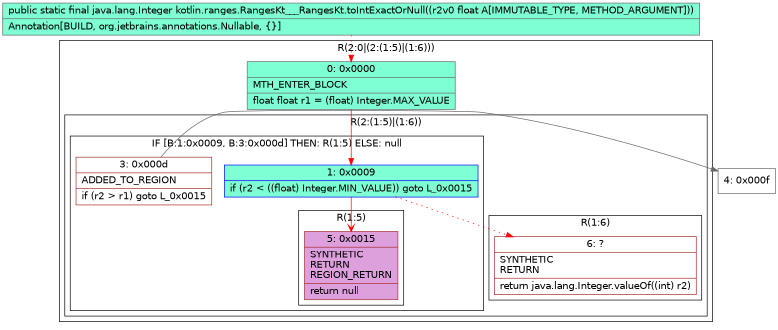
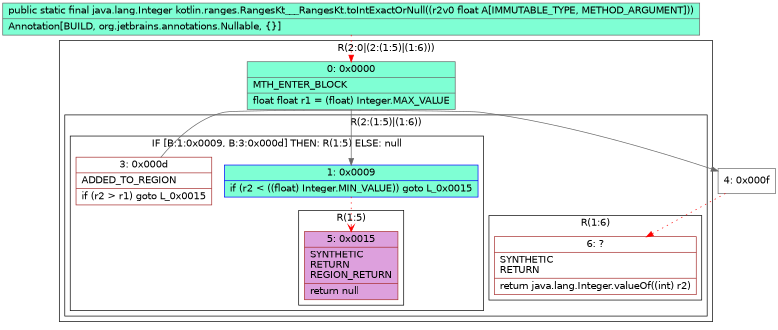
  digraph {
    fontname="DejaVu Sans"
    node [color=brown fillcolor=aquamarine fontname="DejaVu Sans" shape=record style=filled]
    edge [arrowhead=normal color=red fontname="DejaVu Sans" style=dotted]
    n1 [fillcolor=plum label="{5\:\ 0x0015|SYNTHETIC\lRETURN\lREGION_RETURN\l|return null\l}"]
    n2 [color=blue label="{1\:\ 0x0009|if (r2 \< ((float) Integer.MIN_VALUE)) goto L_0x0015\l}"]
    n3 [fillcolor=white label="{3\:\ 0x000d|ADDED_TO_REGION\l|if (r2 \> r1) goto L_0x0015\l}"]
    n4 [fillcolor=white label="{6\:\ ?|SYNTHETIC\lRETURN\l|return java.lang.Integer.valueOf((int) r2)\l}"]
    n5 [color=gray40 label="{0\:\ 0x0000|MTH_ENTER_BLOCK\l|float float r1 = (float) Integer.MAX_VALUE\l}"]
    n6 [color=gray40 fillcolor=white label="{4\:\ 0x000f}"]
    n7 [color=gray40 label="{public static final java.lang.Integer kotlin.ranges.RangesKt___RangesKt.toIntExactOrNull((r2v0 float A[IMMUTABLE_TYPE, METHOD_ARGUMENT]))  | Annotation[BUILD, org.jetbrains.annotations.Nullable, \{\}]\l}"]
    subgraph cluster_1 {
      label="R(2:0|(2:(1:5)|(1:6)))"
      n5
      subgraph cluster_2 {
        label="R(2:(1:5)|(1:6))"
        subgraph cluster_3 {
          label="IF [B:1:0x0009, B:3:0x000d] THEN: R(1:5) ELSE: null"
          n2
          n3
          subgraph cluster_4 {
            label="R(1:5)"
            n1
          }
        }
        subgraph cluster_5 {
          label="R(1:6)"
          n4
        }
      }
    }
-   n2 -> n1 [arrowhead=vee style=solid]
+   n2 -> n1 [arrowhead=vee]
    n3 -> n6 [color=gray40 style=solid]
-   n5 -> n2 [style=solid]
-   n2 -> n4
+   n5 -> n2 [color=gray40 style=solid]
+   n6 -> n4
    n7 -> n5
  }
